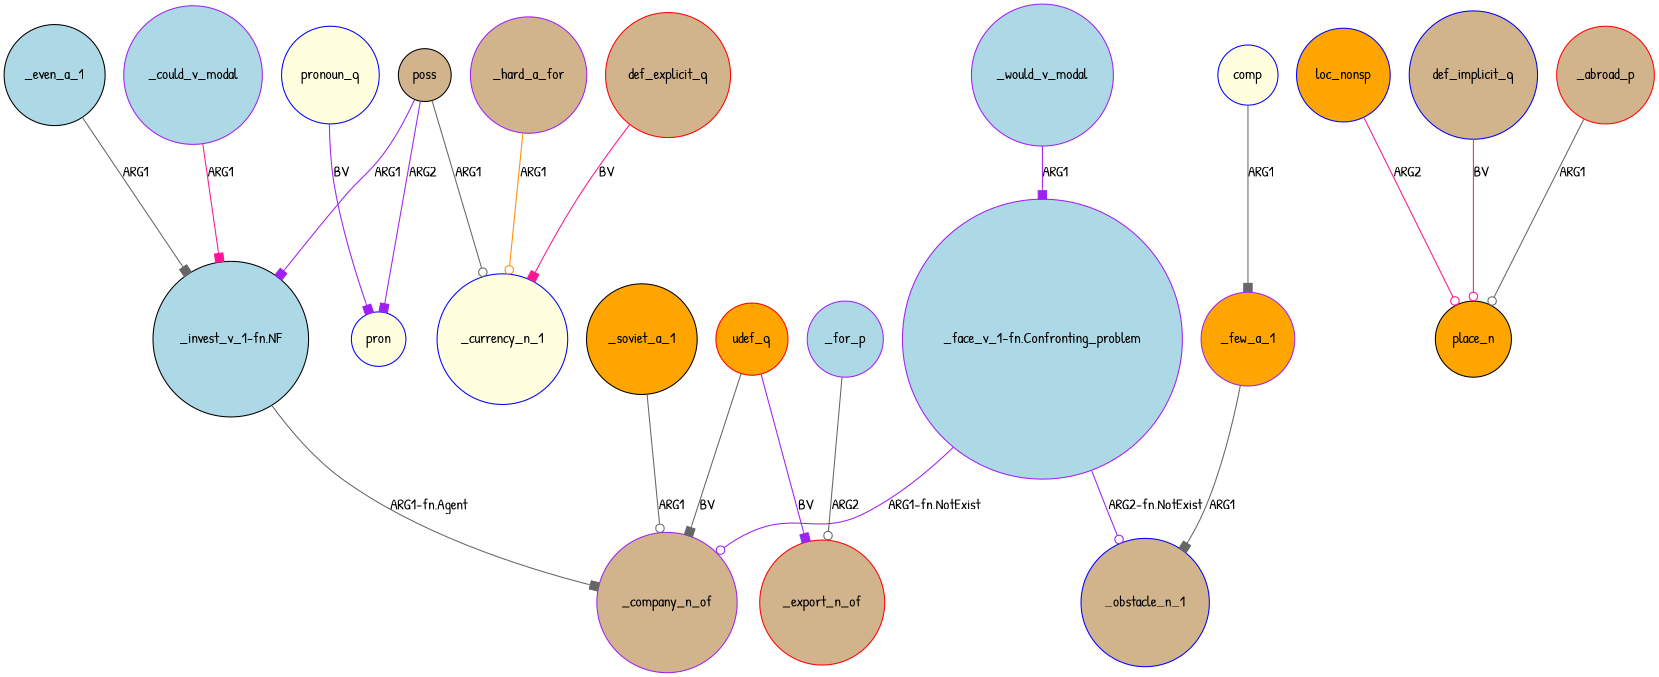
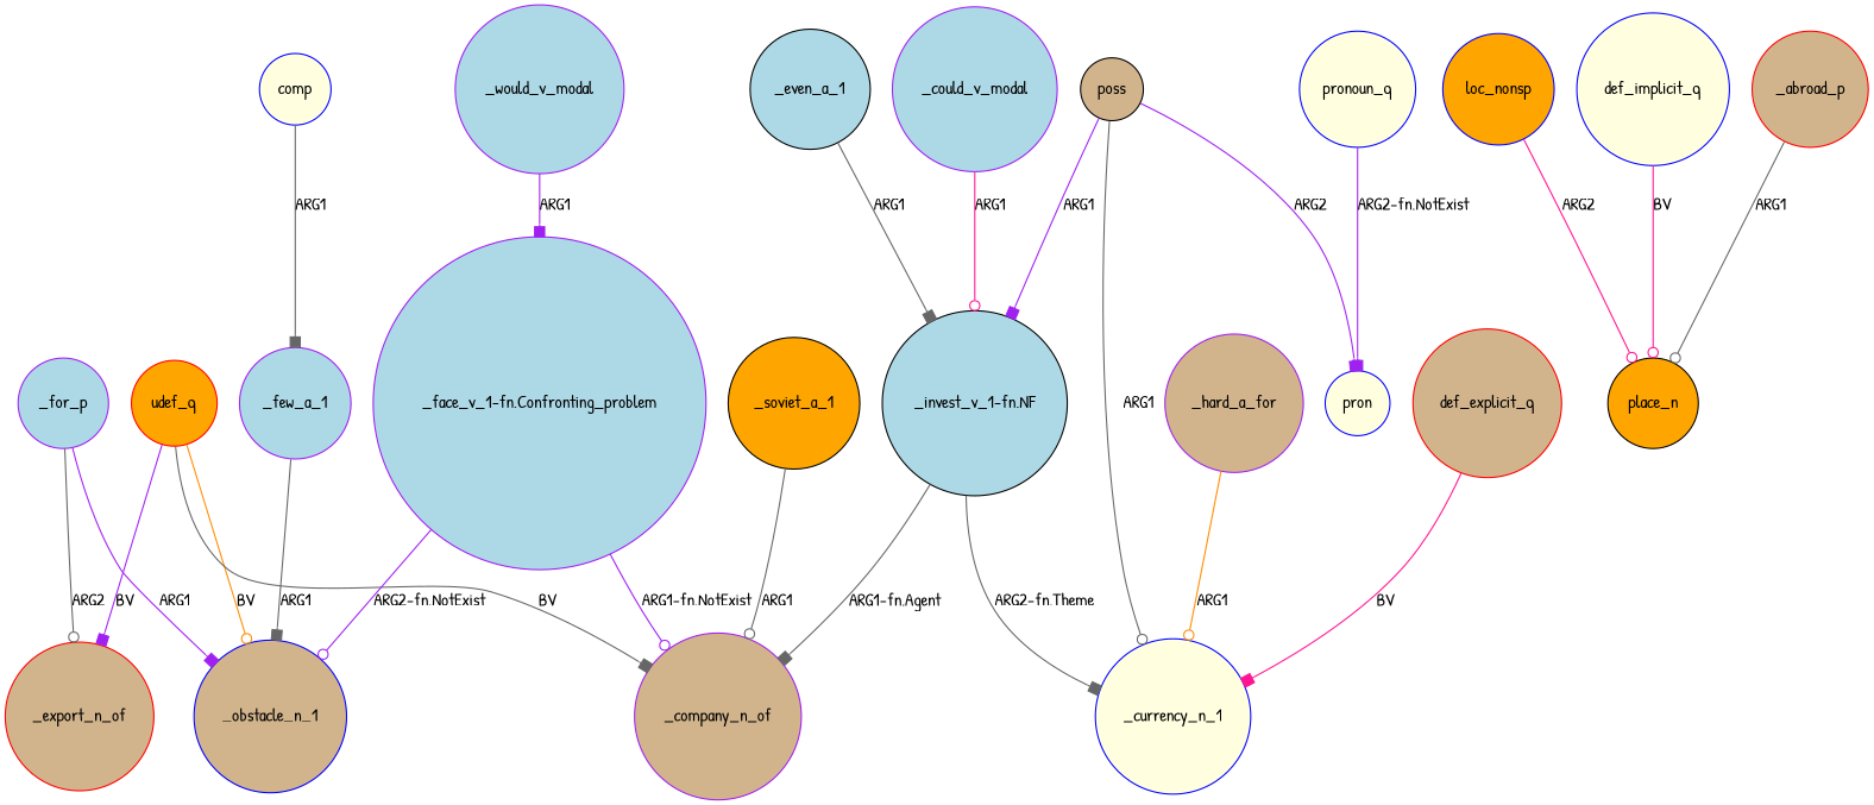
  digraph {
    fontname="Patrick Hand"
    node [color=blue fillcolor=tan fontname="Patrick Hand" shape=circle style=filled]
    edge [arrowhead=box color=gray40 fontname="Patrick Hand"]
    udef_q [color=red fillcolor=orange]
    _obstacle_n_1
    _company_n_of [color=purple]
    _export_n_of [color=red]
    poss [color=black]
    pron [fillcolor=lightyellow]
    _currency_n_1 [fillcolor=lightyellow]
    "_invest_v_1-fn.NF" [color=black fillcolor=lightblue]
    loc_nonsp [fillcolor=orange]
    place_n [color=black fillcolor=orange]
    _soviet_a_1 [color=black fillcolor=orange]
    "_face_v_1-fn.Confronting_problem" [color=purple fillcolor=lightblue]
-   def_implicit_q
+   def_implicit_q [fillcolor=lightyellow]
    pronoun_q [fillcolor=lightyellow]
    comp [fillcolor=lightyellow]
-   _few_a_1 [color=purple fillcolor=orange]
+   _few_a_1 [color=purple fillcolor=lightblue]
    _for_p [color=purple fillcolor=lightblue]
    _even_a_1 [color=black fillcolor=lightblue]
    _would_v_modal [color=purple fillcolor=lightblue]
    _hard_a_for [color=purple]
    _could_v_modal [color=purple fillcolor=lightblue]
    _abroad_p [color=red]
    def_explicit_q [color=red]
+   udef_q -> _obstacle_n_1 [arrowhead=odot color=darkorange label=BV]
    udef_q -> _company_n_of [label=BV]
    udef_q -> _export_n_of [color=purple label=BV]
    poss -> pron [color=purple label=ARG2]
    poss -> _currency_n_1 [arrowhead=odot label=ARG1]
    poss -> "_invest_v_1-fn.NF" [color=purple label=ARG1]
    "_invest_v_1-fn.NF" -> _company_n_of [label="ARG1-fn.Agent"]
+   "_invest_v_1-fn.NF" -> _currency_n_1 [label="ARG2-fn.Theme"]
    loc_nonsp -> place_n [arrowhead=odot color=deeppink label=ARG2]
    _soviet_a_1 -> _company_n_of [arrowhead=odot label=ARG1]
    "_face_v_1-fn.Confronting_problem" -> _obstacle_n_1 [arrowhead=odot color=purple label="ARG2-fn.NotExist"]
    "_face_v_1-fn.Confronting_problem" -> _company_n_of [arrowhead=odot color=purple label="ARG1-fn.NotExist"]
    def_implicit_q -> place_n [arrowhead=odot color=deeppink label=BV]
-   pronoun_q -> pron [color=purple label=BV]
+   pronoun_q -> pron [color=purple label="ARG2-fn.NotExist"]
    comp -> _few_a_1 [label=ARG1]
    _few_a_1 -> _obstacle_n_1 [label=ARG1]
+   _for_p -> _obstacle_n_1 [color=purple label=ARG1]
    _for_p -> _export_n_of [arrowhead=odot label=ARG2]
    _even_a_1 -> "_invest_v_1-fn.NF" [label=ARG1]
    _would_v_modal -> "_face_v_1-fn.Confronting_problem" [color=purple label=ARG1]
    _hard_a_for -> _currency_n_1 [arrowhead=odot color=darkorange label=ARG1]
-   _could_v_modal -> "_invest_v_1-fn.NF" [color=deeppink label=ARG1]
+   _could_v_modal -> "_invest_v_1-fn.NF" [arrowhead=odot color=deeppink label=ARG1]
    _abroad_p -> place_n [arrowhead=odot label=ARG1]
    def_explicit_q -> _currency_n_1 [color=deeppink label=BV]
  }
